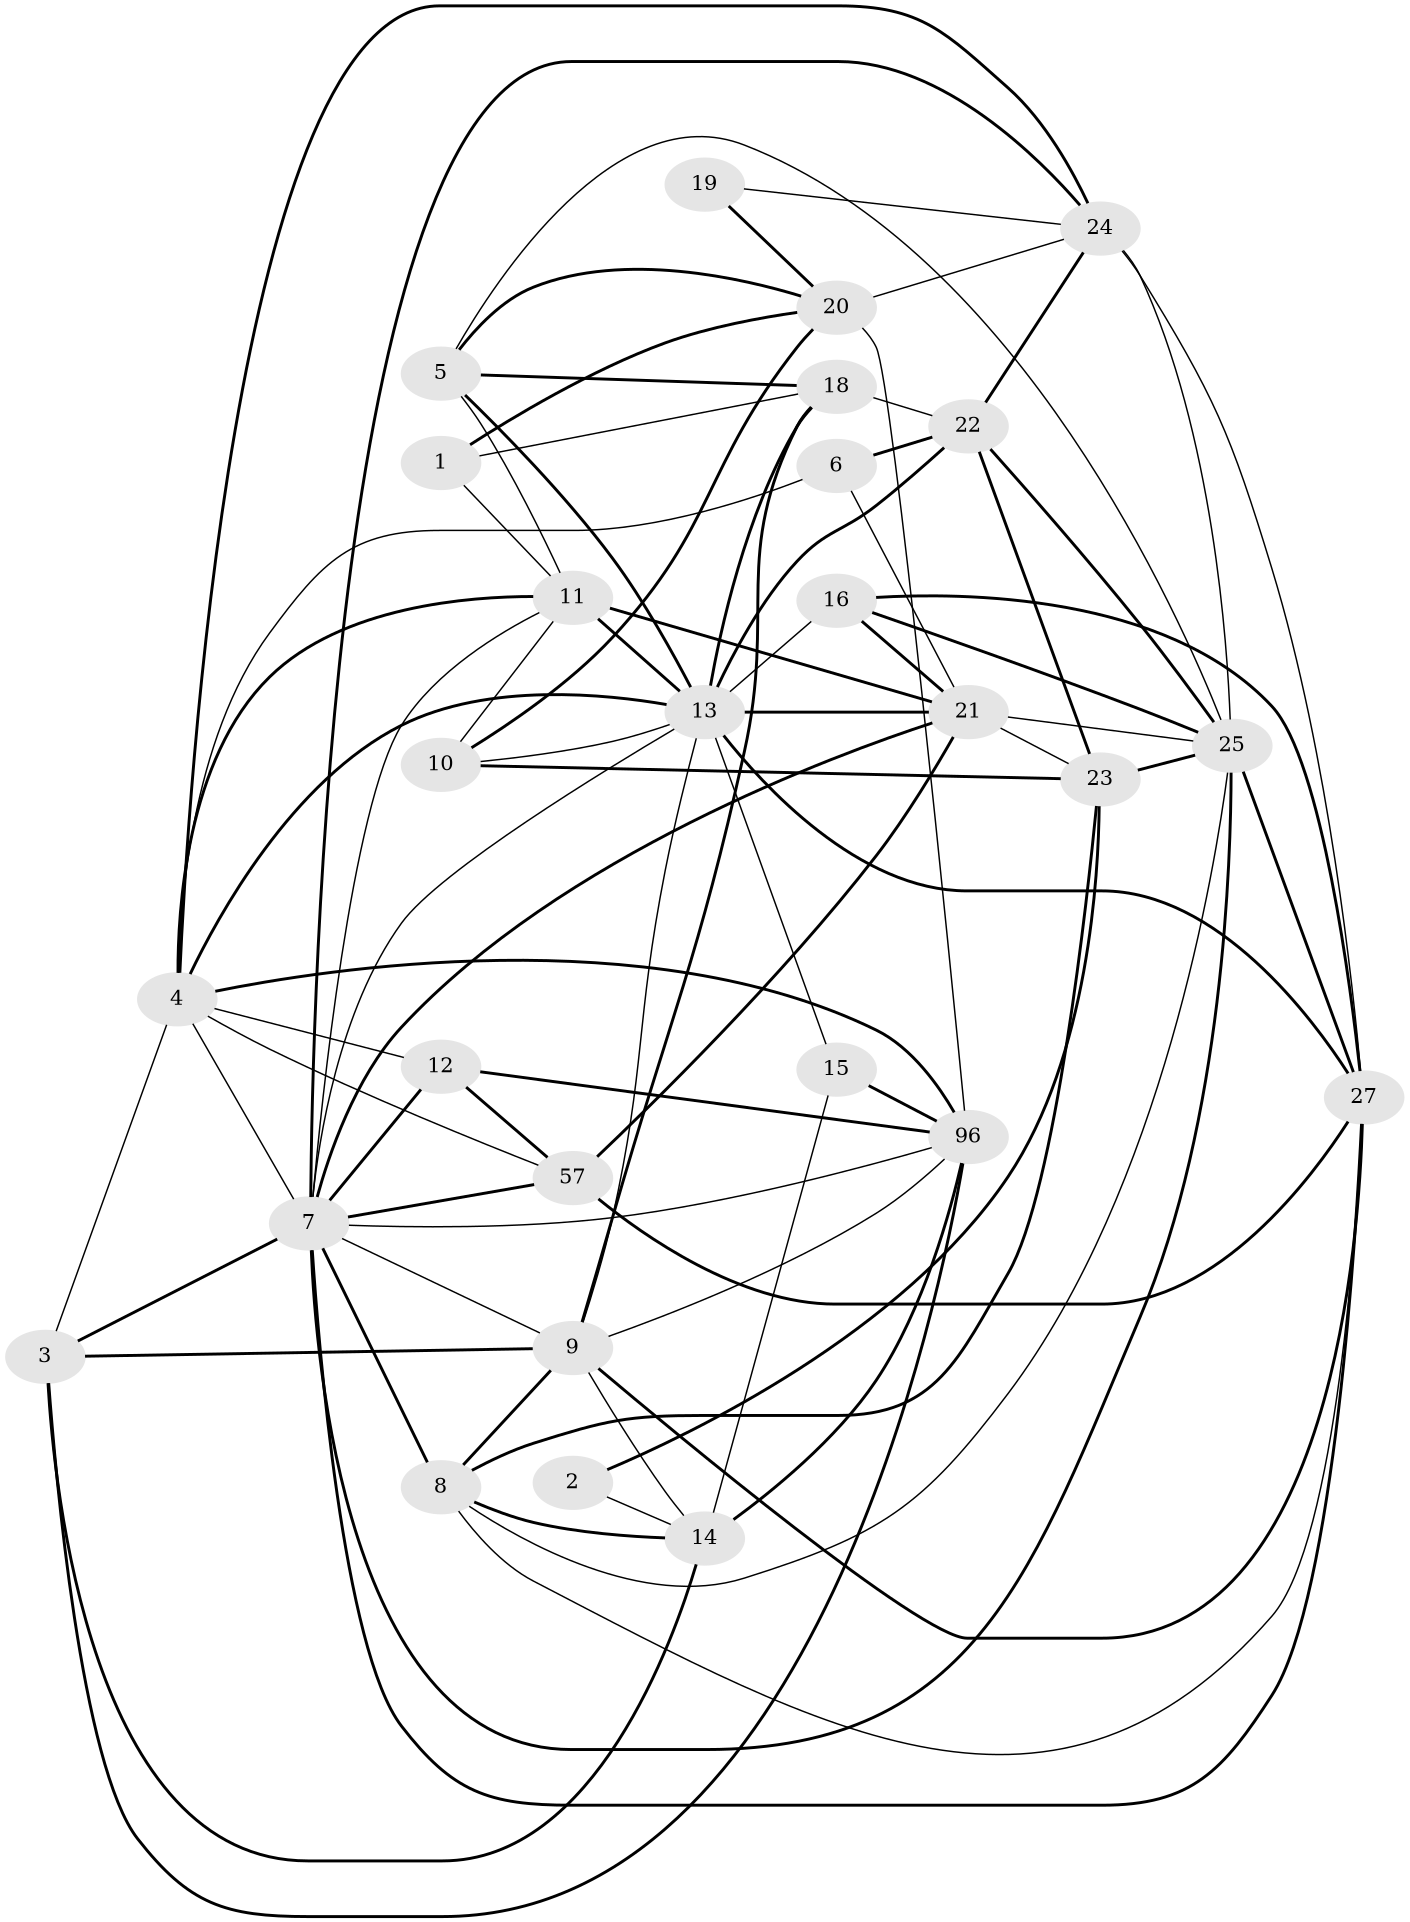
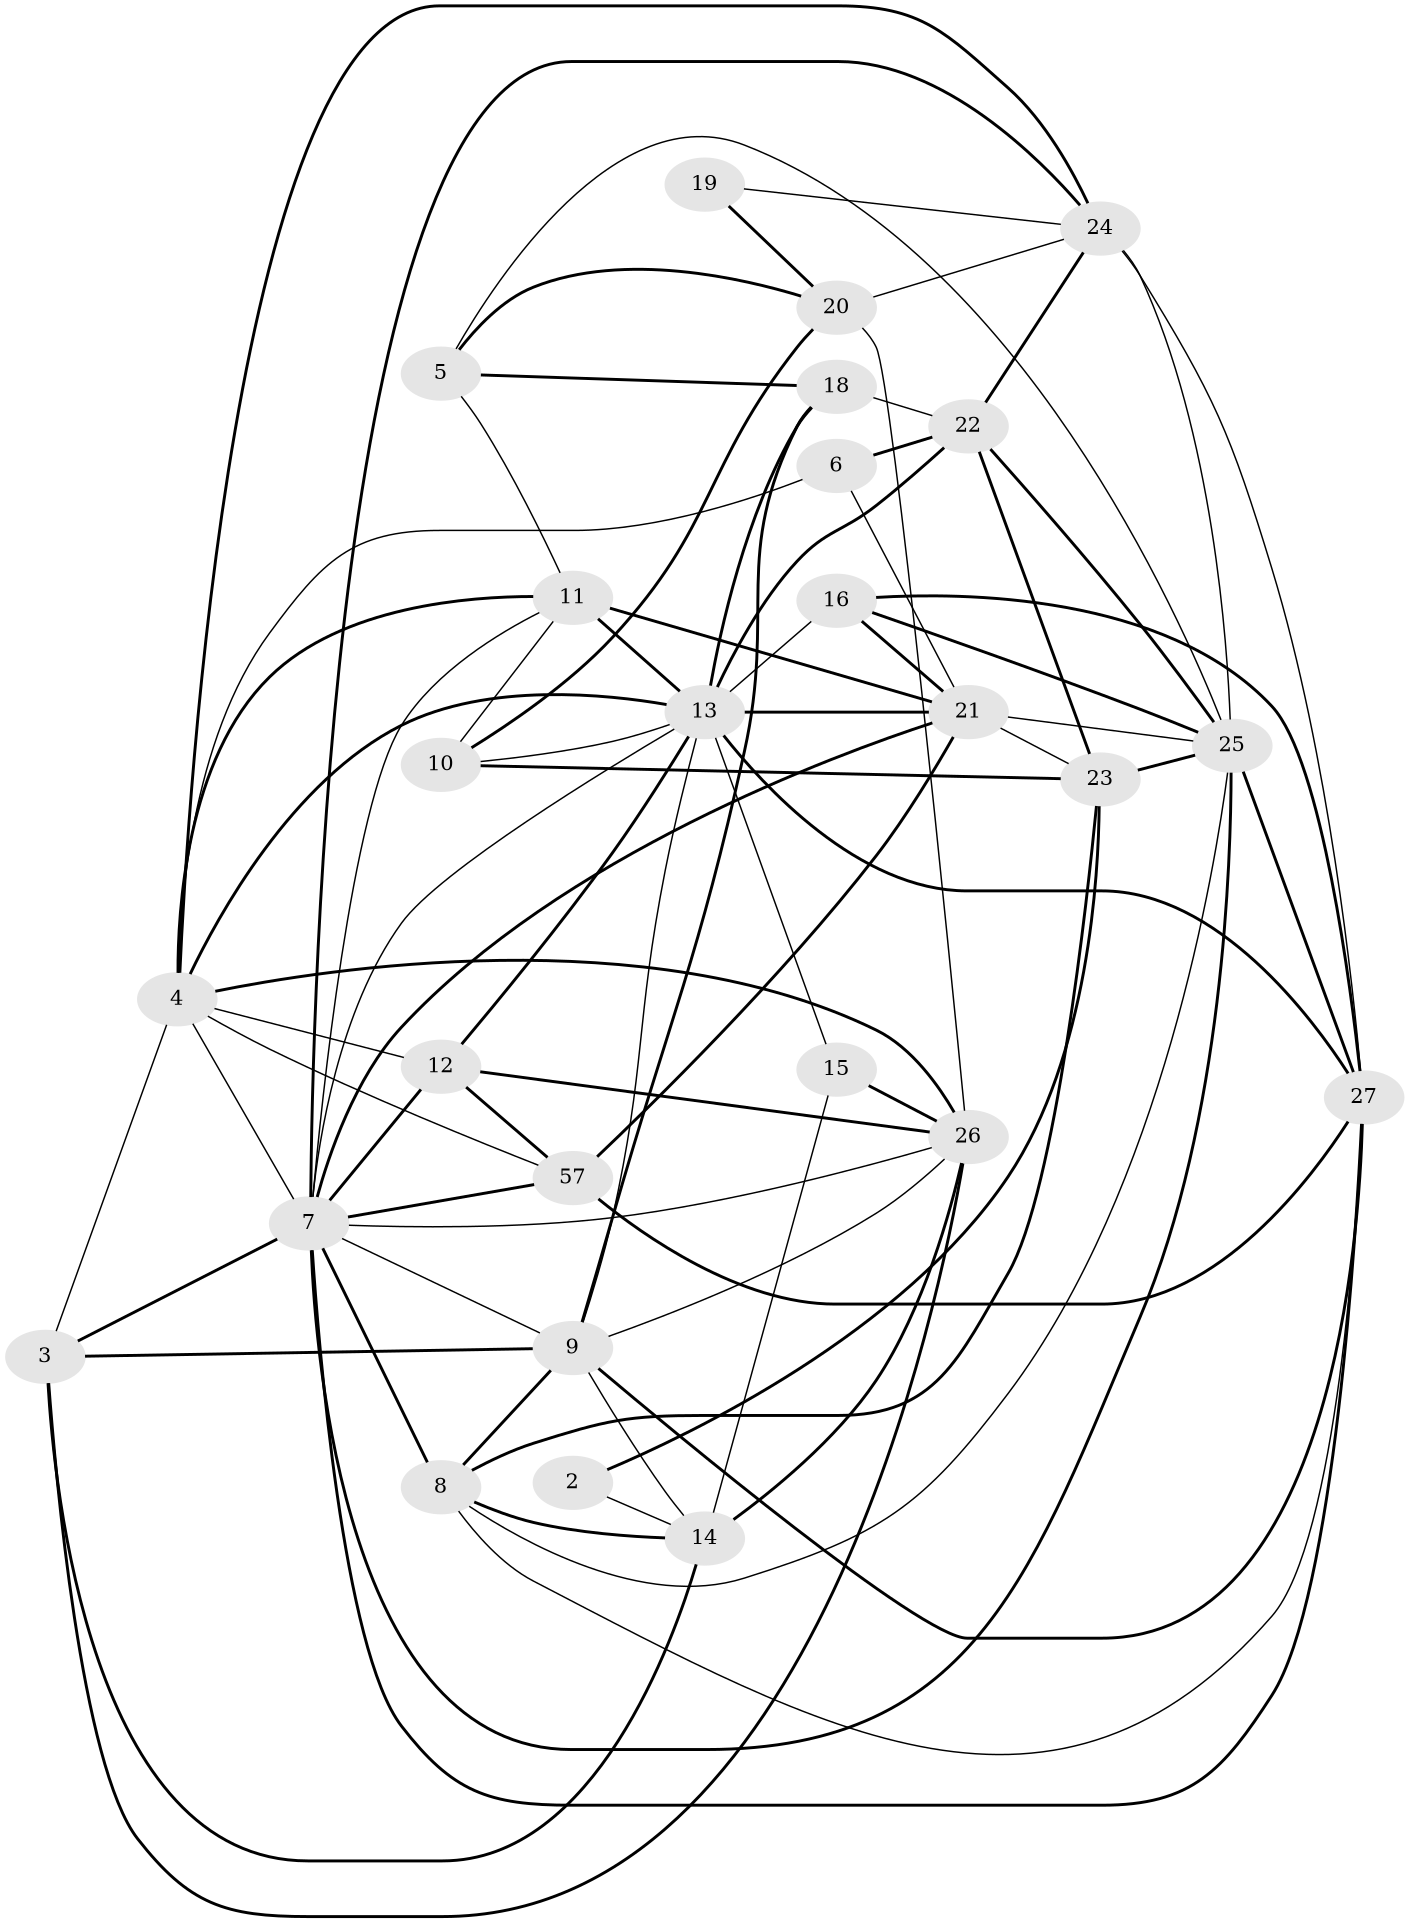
  graph {
    rankdir=LR
    node [color=gray90 style=filled]
    edge [style=bold weight=1.0]
-   1
    11
    18
    20
    13
    21
    22
-   26 [label=96]
+   26
    24
    2
    14
    23
    15
    25
    3
    4
    7
    9
    6
    12
    n21 [label=57]
    8
    27
    16
    5
    10
    19
-   1 -- 11 [style=solid]
-   1 -- 18 [style=solid]
-   1 -- 20
    11 -- 13
    11 -- 21
    18 -- 22 [style=solid weight=2.0]
    20 -- 26 [style=solid weight=2.0]
    20 -- 24 [style=solid]
    13 -- 18
    13 -- 21
    13 -- 22
    13 -- 15 [style=solid]
    13 -- 27
    13 -- 16 [style=solid]
    21 -- 23 [style=solid]
    21 -- 25 [style=solid]
    22 -- 24 [weight=2.0]
    22 -- 23
    22 -- 25
    24 -- 25 [style=solid]
    24 -- 27 [style=solid]
    2 -- 14 [style=solid weight=2.0]
    2 -- 23
    14 -- 26 [weight=2.0]
    14 -- 15 [style=solid weight=2.0]
    23 -- 25 [weight=2.0]
    15 -- 26 [weight=4.0]
    25 -- 27
    3 -- 26
    3 -- 14
    3 -- 4 [style=solid]
    3 -- 7 [weight=2.0]
    3 -- 9 [weight=2.0]
    4 -- 11
    4 -- 13
    4 -- 26
    4 -- 24
    4 -- 7 [style=solid]
    4 -- 6 [style=solid]
    4 -- 12 [style=solid]
    4 -- n21 [style=solid]
    7 -- 11 [style=solid weight=2.0]
    7 -- 13 [style=solid weight=2.0]
    7 -- 21
    7 -- 26 [style=solid weight=2.0]
    7 -- 24
    7 -- 25
    7 -- 9 [style=solid weight=2.0]
    7 -- 12 [weight=2.0]
    7 -- n21
    7 -- 8 [weight=2.0]
    7 -- 27
    9 -- 18
    9 -- 13 [style=solid]
    9 -- 26 [style=solid weight=2.0]
    9 -- 14 [style=solid]
    9 -- 27
    6 -- 21 [style=solid]
    6 -- 22
    12 -- 26
    12 -- n21
    n21 -- 21
    n21 -- 27
    8 -- 14 [weight=2.0]
    8 -- 23
    8 -- 25 [style=solid]
    8 -- 9
    8 -- 27 [style=solid]
    16 -- 21
    16 -- 25
    16 -- 27
    5 -- 11 [style=solid weight=2.0]
    5 -- 18
    5 -- 20
-   5 -- 13
+   12 -- 13
    5 -- 25 [style=solid]
    10 -- 11 [style=solid]
    10 -- 20
    10 -- 13 [style=solid]
    10 -- 23
    19 -- 20
    19 -- 24 [style=solid weight=2.0]
  }
